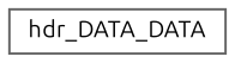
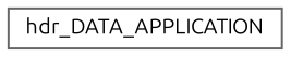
  digraph {
    rankdir=LR
    fontname=Ubuntu
-   n1 [color=grey40 fillcolor=white fontname=Ubuntu fontsize=10 height=0.2 label=hdr_DATA_DATA shape=box style=filled width=0.4]
+   n1 [color=grey40 fillcolor=white fontname=Ubuntu fontsize=10 height=0.2 label=hdr_DATA_APPLICATION shape=box style=filled width=0.4]
  }
